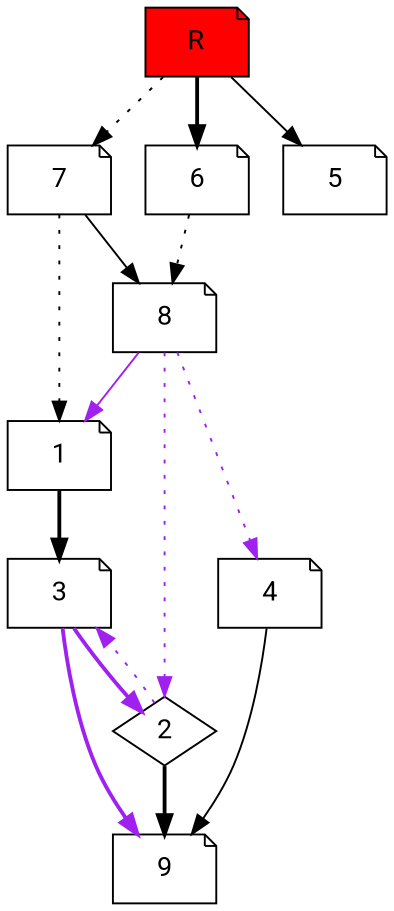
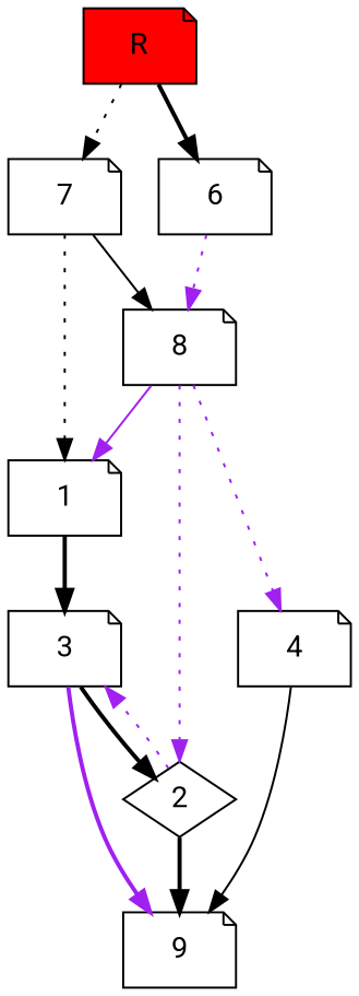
  digraph {
    fontname=Roboto
    node [fontname=Roboto shape=note]
    edge [color=black fontname=Roboto style=dotted]
    1
    3
    2 [shape=diamond]
    9
    4
    6
    8
    7
    R [fillcolor="#ff0000" style=filled]
-   5
    1 -> 3 [style=bold]
-   3 -> 2 [color=purple style=bold]
+   3 -> 2 [style=bold]
    3 -> 9 [color=purple style=bold]
    2 -> 3 [color=purple]
    2 -> 9 [style=bold]
    4 -> 9 [style=solid]
-   6 -> 8
+   6 -> 8 [color=purple]
    8 -> 1 [color=purple style=solid]
    8 -> 2 [color=purple]
    8 -> 4 [color=purple]
    7 -> 1
    7 -> 8 [style=solid]
    R -> 6 [style=bold]
    R -> 7
-   R -> 5 [style=solid]
  }
